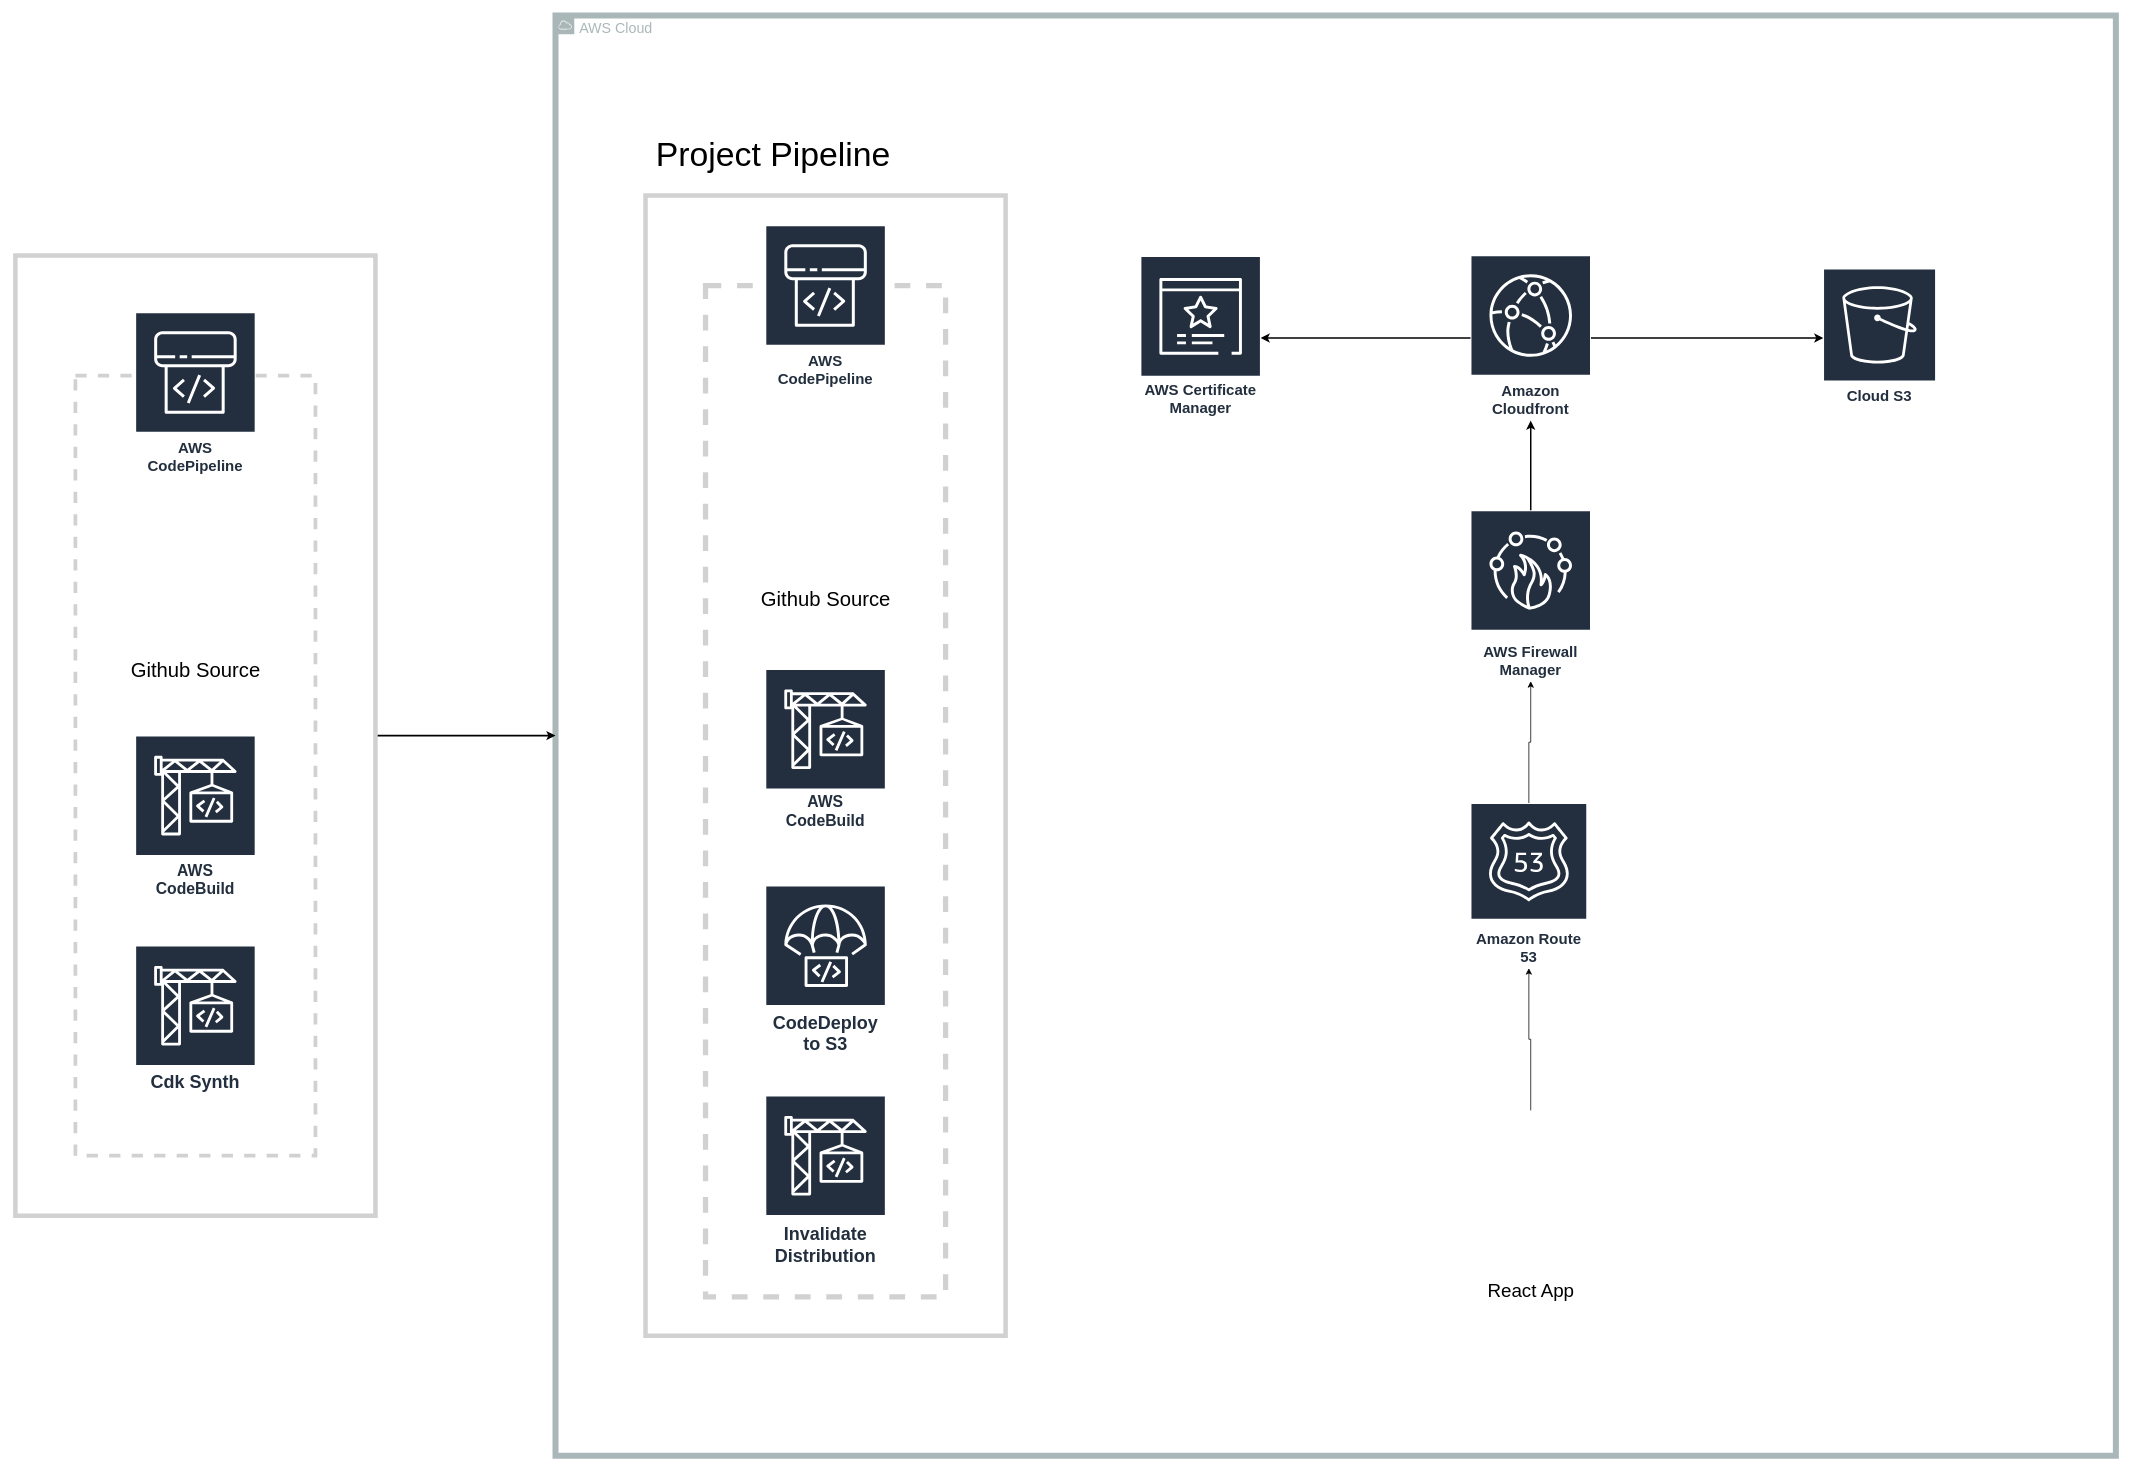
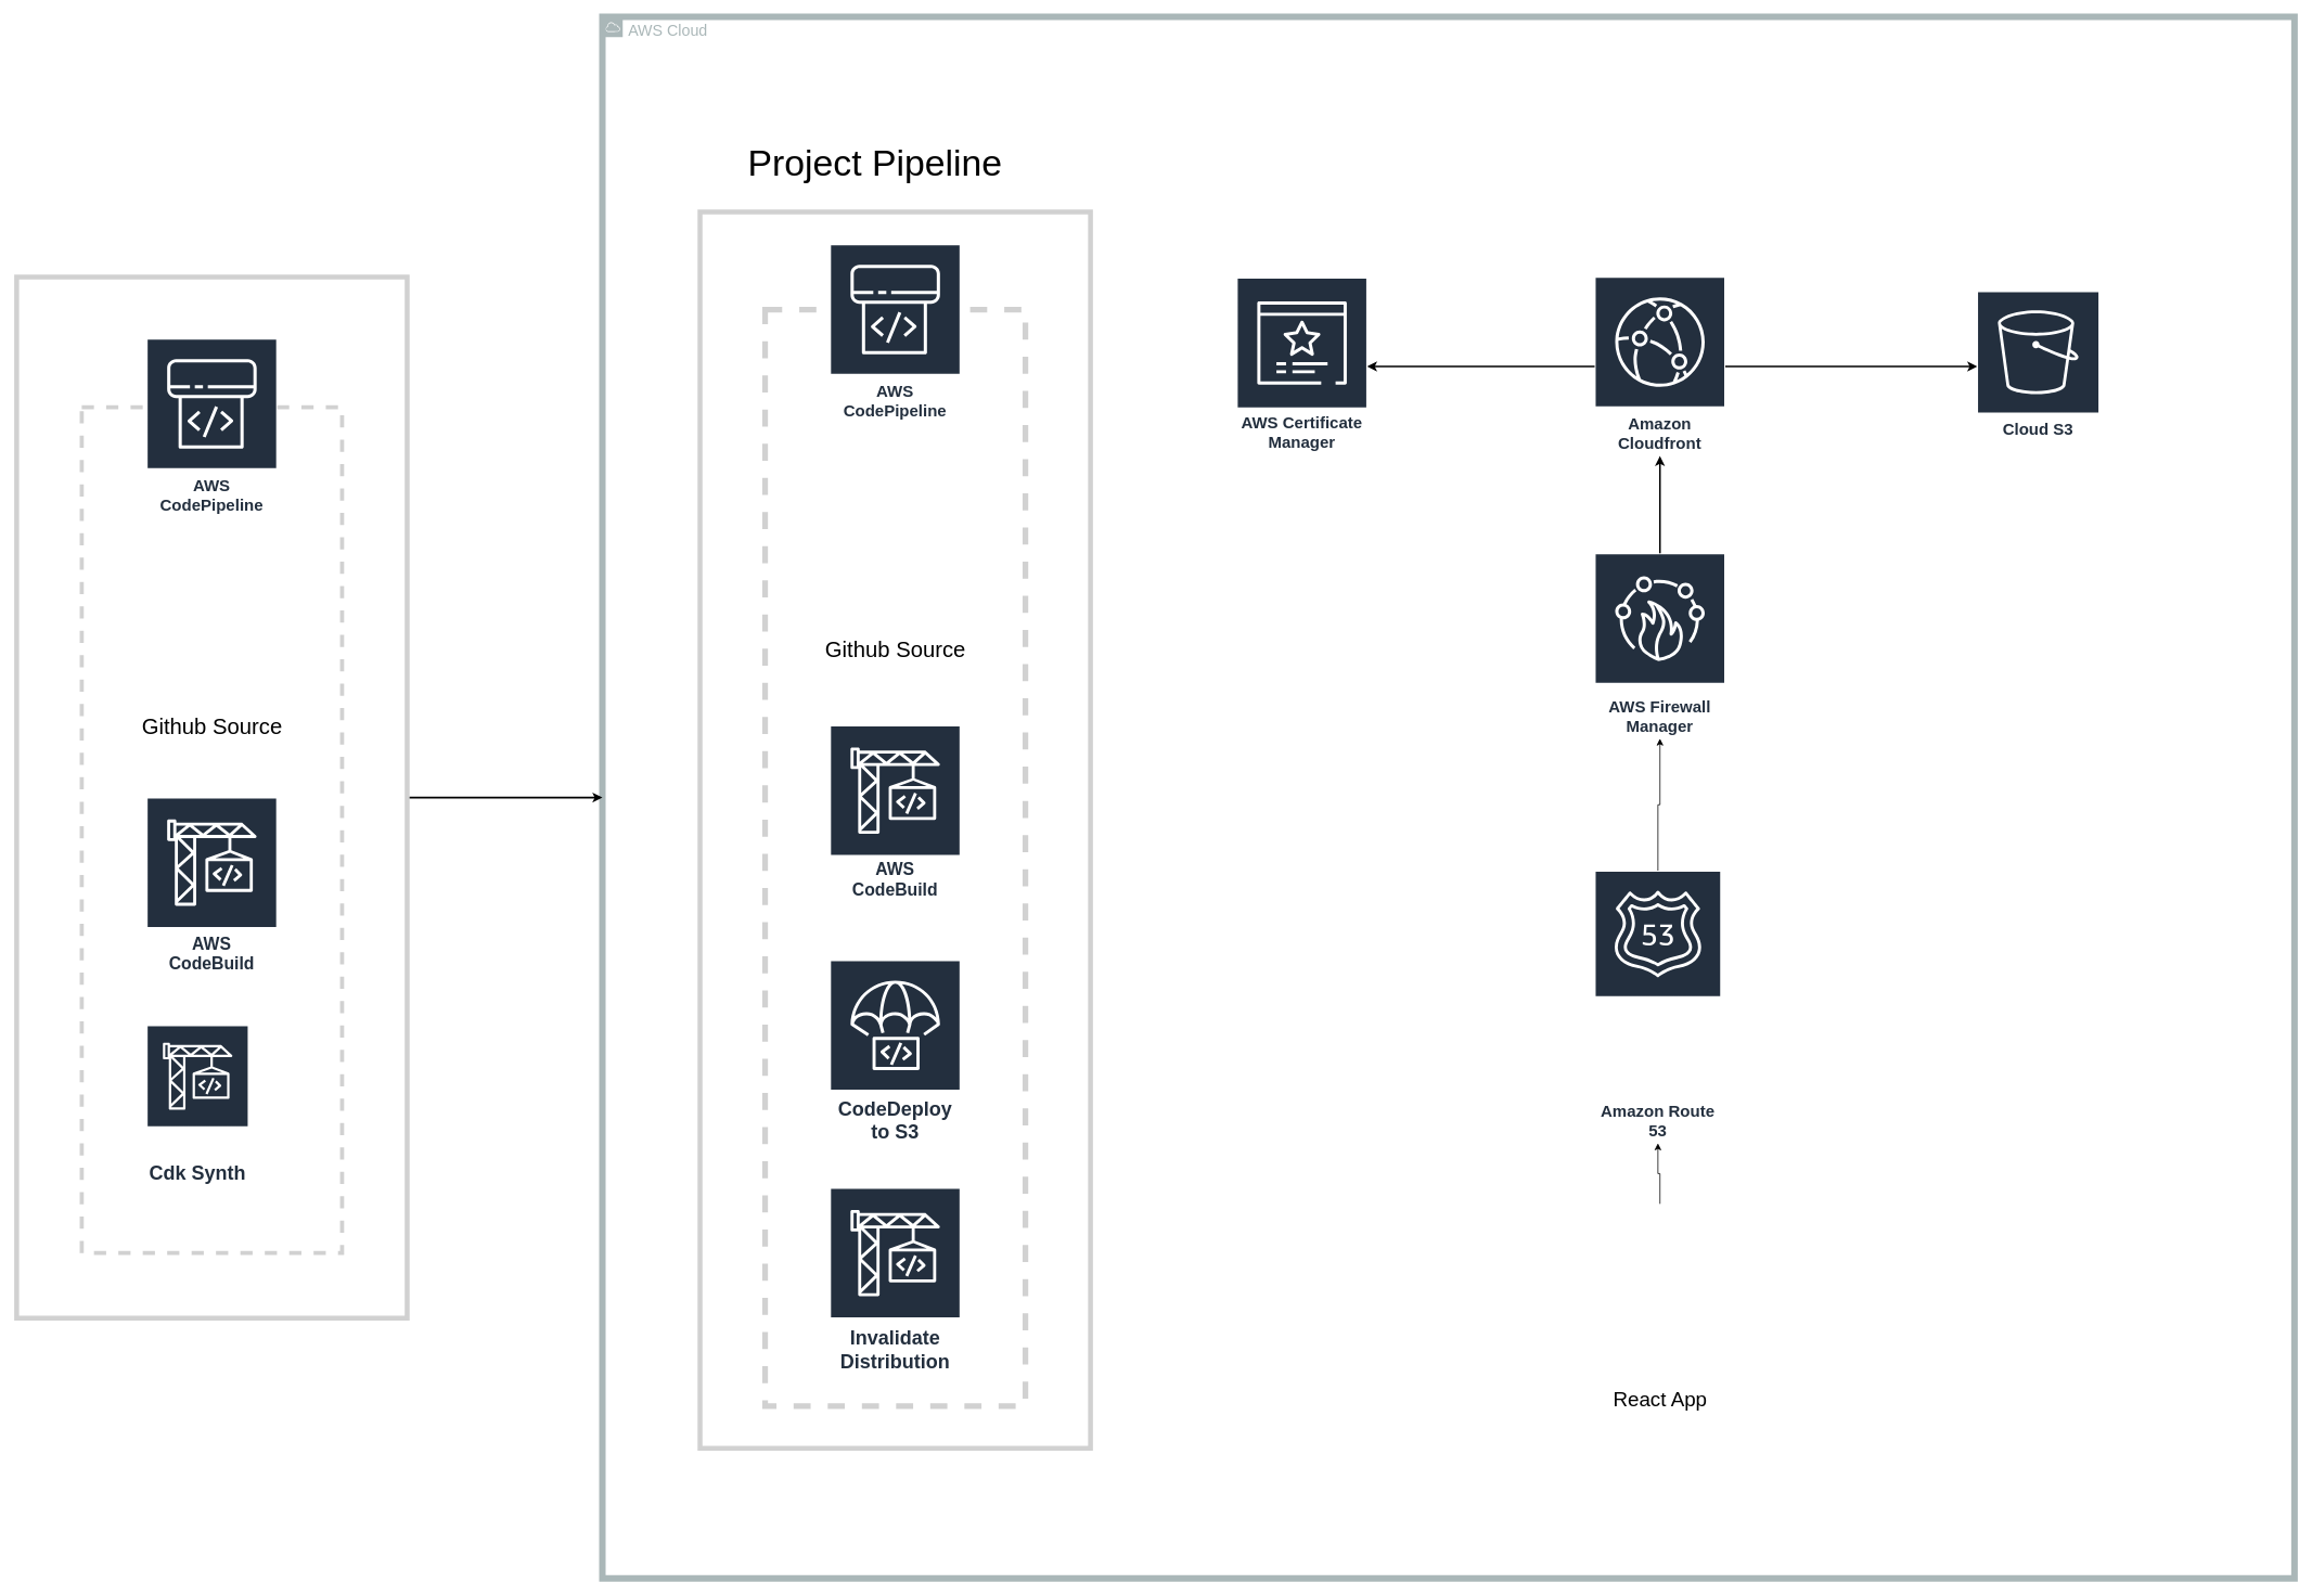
  <mxCell id="0" />
  <mxCell id="1" parent="0" />
  <mxCell id="2" value="&lt;font style=&quot;font-size: 21px&quot;&gt;AWS CodeBuild&lt;/font&gt;" style="sketch=0;outlineConnect=0;fontColor=#232F3E;gradientColor=none;strokeColor=#ffffff;fillColor=#232F3E;dashed=0;verticalLabelPosition=middle;verticalAlign=bottom;align=center;html=1;whiteSpace=wrap;fontSize=10;fontStyle=1;spacing=3;shape=mxgraph.aws4.productIcon;prIcon=mxgraph.aws4.codebuild;" parent="1" vertex="1"><mxGeometry x="180" y="980" width="160" height="220" as="geometry" /></mxCell>
- <mxCell id="3" value="&lt;font style=&quot;font-size: 24px&quot;&gt;Cdk Synth&lt;/font&gt;" style="sketch=0;outlineConnect=0;fontColor=#232F3E;gradientColor=none;strokeColor=#ffffff;fillColor=#232F3E;dashed=0;verticalLabelPosition=middle;verticalAlign=bottom;align=center;html=1;whiteSpace=wrap;fontSize=10;fontStyle=1;spacing=3;shape=mxgraph.aws4.productIcon;prIcon=mxgraph.aws4.codebuild;" parent="1" vertex="1"><mxGeometry x="180" y="1260" width="160" height="200" as="geometry" /></mxCell>
+ <mxCell id="3" value="&lt;font style=&quot;font-size: 24px&quot;&gt;Cdk Synth&lt;/font&gt;" style="sketch=0;outlineConnect=0;fontColor=#232F3E;gradientColor=none;strokeColor=#ffffff;fillColor=#232F3E;dashed=0;verticalLabelPosition=middle;verticalAlign=bottom;align=center;html=1;whiteSpace=wrap;fontSize=10;fontStyle=1;spacing=3;shape=mxgraph.aws4.productIcon;prIcon=mxgraph.aws4.codebuild;" parent="1" vertex="1"><mxGeometry x="180" y="1260" width="125" height="200" as="geometry" /></mxCell>
  <mxCell id="4" value="Github Source" style="shape=image;html=1;verticalAlign=top;verticalLabelPosition=bottom;labelBackgroundColor=#ffffff;imageAspect=0;aspect=fixed;image=https://cdn4.iconfinder.com/data/icons/miu-square-flat-social/60/github-square-social-media-128.png;fontSize=27;strokeWidth=5;fillColor=none;" parent="1" vertex="1"><mxGeometry x="180" y="710" width="160" height="160" as="geometry" /></mxCell>
  <mxCell id="5" value="" style="verticalLabelPosition=bottom;verticalAlign=top;html=1;shape=mxgraph.basic.rect;fillColor2=none;strokeWidth=5;size=20;indent=5;fontSize=27;fillColor=none;dashed=1;strokeColor=#D1D1D1;" parent="1" vertex="1"><mxGeometry x="100" y="500" width="320" height="1040" as="geometry" /></mxCell>
  <mxCell id="6" value="&lt;font style=&quot;font-size: 20px&quot;&gt;AWS CodePipeline&lt;/font&gt;" style="sketch=0;outlineConnect=0;fontColor=#232F3E;gradientColor=none;strokeColor=#ffffff;fillColor=#232F3E;dashed=0;verticalLabelPosition=middle;verticalAlign=bottom;align=center;html=1;whiteSpace=wrap;fontSize=10;fontStyle=1;spacing=3;shape=mxgraph.aws4.productIcon;prIcon=mxgraph.aws4.codepipeline;strokeWidth=5;" parent="1" vertex="1"><mxGeometry x="180" y="416" width="160" height="220" as="geometry" /></mxCell>
  <mxCell id="7" value="&lt;font style=&quot;font-size: 19px&quot;&gt;AWS Cloud&lt;/font&gt;" style="sketch=0;outlineConnect=0;gradientColor=none;html=1;whiteSpace=wrap;fontSize=12;fontStyle=0;shape=mxgraph.aws4.group;grIcon=mxgraph.aws4.group_aws_cloud;strokeColor=#AAB7B8;fillColor=none;verticalAlign=top;align=left;spacingLeft=30;fontColor=#AAB7B8;dashed=0;strokeWidth=8;" parent="1" vertex="1"><mxGeometry x="740" y="20" width="2080" height="1920" as="geometry" /></mxCell>
  <mxCell id="8" value="&lt;font style=&quot;font-size: 21px&quot;&gt;AWS CodeBuild&lt;/font&gt;" style="sketch=0;outlineConnect=0;fontColor=#232F3E;gradientColor=none;strokeColor=#ffffff;fillColor=#232F3E;dashed=0;verticalLabelPosition=middle;verticalAlign=bottom;align=center;html=1;whiteSpace=wrap;fontSize=10;fontStyle=1;spacing=3;shape=mxgraph.aws4.productIcon;prIcon=mxgraph.aws4.codebuild;" parent="1" vertex="1"><mxGeometry x="1020" y="891.5" width="160" height="217" as="geometry" /></mxCell>
  <mxCell id="9" value="&lt;font style=&quot;font-size: 24px&quot;&gt;Invalidate Distribution&lt;/font&gt;" style="sketch=0;outlineConnect=0;fontColor=#232F3E;gradientColor=none;strokeColor=#ffffff;fillColor=#232F3E;dashed=0;verticalLabelPosition=middle;verticalAlign=bottom;align=center;html=1;whiteSpace=wrap;fontSize=10;fontStyle=1;spacing=3;shape=mxgraph.aws4.productIcon;prIcon=mxgraph.aws4.codebuild;" parent="1" vertex="1"><mxGeometry x="1020" y="1460" width="160" height="232" as="geometry" /></mxCell>
  <mxCell id="10" value="Github Source" style="shape=image;html=1;verticalAlign=top;verticalLabelPosition=bottom;labelBackgroundColor=#ffffff;imageAspect=0;aspect=fixed;image=https://cdn4.iconfinder.com/data/icons/miu-square-flat-social/60/github-square-social-media-128.png;fontSize=27;strokeWidth=5;fillColor=none;" parent="1" vertex="1"><mxGeometry x="1020" y="616" width="160" height="160" as="geometry" /></mxCell>
  <mxCell id="11" value="&lt;span style=&quot;font-size: 24px&quot;&gt;CodeDeploy to S3&lt;/span&gt;" style="sketch=0;outlineConnect=0;fontColor=#232F3E;gradientColor=none;strokeColor=#ffffff;fillColor=#232F3E;dashed=0;verticalLabelPosition=middle;verticalAlign=bottom;align=center;html=1;whiteSpace=wrap;fontSize=10;fontStyle=1;spacing=3;shape=mxgraph.aws4.productIcon;prIcon=mxgraph.aws4.codedeploy;" parent="1" vertex="1"><mxGeometry x="1020" y="1180" width="160" height="230" as="geometry" /></mxCell>
  <mxCell id="12" value="" style="verticalLabelPosition=bottom;verticalAlign=top;html=1;shape=mxgraph.basic.rect;fillColor2=none;strokeWidth=7;size=20;indent=5;fontSize=27;fillColor=none;dashed=1;strokeColor=#D1D1D1;" parent="1" vertex="1"><mxGeometry x="940" y="380" width="320" height="1348" as="geometry" /></mxCell>
  <mxCell id="13" style="edgeStyle=orthogonalEdgeStyle;rounded=0;orthogonalLoop=1;jettySize=auto;html=1;fontSize=16;strokeWidth=2;" parent="1" source="15" target="16" edge="1"><mxGeometry relative="1" as="geometry" /></mxCell>
  <mxCell id="14" style="edgeStyle=orthogonalEdgeStyle;rounded=0;orthogonalLoop=1;jettySize=auto;html=1;fontSize=5;strokeWidth=2;" parent="1" source="15" target="24" edge="1"><mxGeometry relative="1" as="geometry" /></mxCell>
  <mxCell id="15" value="&lt;font style=&quot;font-size: 20px&quot;&gt;Amazon Cloudfront&lt;/font&gt;" style="sketch=0;outlineConnect=0;fontColor=#232F3E;gradientColor=none;strokeColor=#ffffff;fillColor=#232F3E;dashed=0;verticalLabelPosition=middle;verticalAlign=bottom;align=center;html=1;whiteSpace=wrap;fontSize=10;fontStyle=1;spacing=3;shape=mxgraph.aws4.productIcon;prIcon=mxgraph.aws4.cloudfront;" parent="1" vertex="1"><mxGeometry x="1960" y="340" width="160" height="220" as="geometry" /></mxCell>
  <mxCell id="16" value="&lt;font style=&quot;font-size: 20px&quot;&gt;Cloud S3&lt;/font&gt;" style="sketch=0;outlineConnect=0;fontColor=#232F3E;gradientColor=none;strokeColor=#ffffff;fillColor=#232F3E;dashed=0;verticalLabelPosition=middle;verticalAlign=bottom;align=center;html=1;whiteSpace=wrap;fontSize=10;fontStyle=1;spacing=3;shape=mxgraph.aws4.productIcon;prIcon=mxgraph.aws4.s3;" parent="1" vertex="1"><mxGeometry x="2430" y="357.5" width="150" height="185" as="geometry" /></mxCell>
  <mxCell id="17" style="edgeStyle=orthogonalEdgeStyle;rounded=0;orthogonalLoop=1;jettySize=auto;html=1;" edge="1" parent="1" source="18" target="22"><mxGeometry relative="1" as="geometry" /></mxCell>
- <mxCell id="18" value="&lt;font style=&quot;font-size: 20px&quot;&gt;Amazon Route 53&lt;/font&gt;" style="sketch=0;outlineConnect=0;fontColor=#232F3E;gradientColor=none;strokeColor=#ffffff;fillColor=#232F3E;dashed=0;verticalLabelPosition=middle;verticalAlign=bottom;align=center;html=1;whiteSpace=wrap;fontSize=10;fontStyle=1;spacing=3;shape=mxgraph.aws4.productIcon;prIcon=mxgraph.aws4.route_53;" parent="1" vertex="1"><mxGeometry x="1960" y="1070" width="155" height="220" as="geometry" /></mxCell>
+ <mxCell id="18" value="&lt;font style=&quot;font-size: 20px&quot;&gt;Amazon Route 53&lt;/font&gt;" style="sketch=0;outlineConnect=0;fontColor=#232F3E;gradientColor=none;strokeColor=#ffffff;fillColor=#232F3E;dashed=0;verticalLabelPosition=middle;verticalAlign=bottom;align=center;html=1;whiteSpace=wrap;fontSize=10;fontStyle=1;spacing=3;shape=mxgraph.aws4.productIcon;prIcon=mxgraph.aws4.route_53;" parent="1" vertex="1"><mxGeometry x="1960" y="1070" width="155" height="335" as="geometry" /></mxCell>
  <mxCell id="19" style="edgeStyle=orthogonalEdgeStyle;rounded=0;orthogonalLoop=1;jettySize=auto;html=1;" edge="1" parent="1" source="20" target="18"><mxGeometry relative="1" as="geometry" /></mxCell>
  <mxCell id="20" value="&lt;font style=&quot;font-size: 25px&quot;&gt;React App&lt;/font&gt;" style="shape=image;html=1;verticalAlign=top;verticalLabelPosition=bottom;labelBackgroundColor=#ffffff;imageAspect=0;aspect=fixed;image=https://cdn0.iconfinder.com/data/icons/font-awesome-brands-vol-2/512/react-128.png;dashed=1;fontSize=15;strokeColor=#D1D1D1;strokeWidth=5;fillColor=none;" parent="1" vertex="1"><mxGeometry x="1931" y="1479.5" width="218" height="218" as="geometry" /></mxCell>
  <mxCell id="21" style="edgeStyle=orthogonalEdgeStyle;rounded=0;orthogonalLoop=1;jettySize=auto;html=1;fontSize=18;strokeWidth=2;" parent="1" source="22" target="15" edge="1"><mxGeometry relative="1" as="geometry" /></mxCell>
  <mxCell id="22" value="&lt;font style=&quot;font-size: 20px&quot;&gt;AWS Firewall Manager&lt;/font&gt;" style="sketch=0;outlineConnect=0;fontColor=#232F3E;gradientColor=none;strokeColor=#ffffff;fillColor=#232F3E;dashed=0;verticalLabelPosition=middle;verticalAlign=bottom;align=center;html=1;whiteSpace=wrap;fontSize=10;fontStyle=1;spacing=3;shape=mxgraph.aws4.productIcon;prIcon=mxgraph.aws4.firewall_manager;" parent="1" vertex="1"><mxGeometry x="1960" y="680" width="160" height="227.5" as="geometry" /></mxCell>
- <mxCell id="23" value="&lt;font style=&quot;font-size: 45px&quot;&gt;Project Pipeline&lt;/font&gt;" style="text;html=1;align=center;verticalAlign=middle;resizable=0;points=[];autosize=1;strokeColor=none;fillColor=none;fontSize=20;strokeWidth=26;perimeterSpacing=5;" parent="1" vertex="1"><mxGeometry x="865" y="185" width="330" height="40" as="geometry" /></mxCell>
+ <mxCell id="23" value="&lt;font style=&quot;font-size: 45px&quot;&gt;Project Pipeline&lt;/font&gt;" style="text;html=1;align=center;verticalAlign=middle;resizable=0;points=[];autosize=1;strokeColor=none;fillColor=none;fontSize=20;strokeWidth=26;perimeterSpacing=5;" parent="1" vertex="1"><mxGeometry x="910" y="180" width="330" height="40" as="geometry" /></mxCell>
  <mxCell id="24" value="&lt;font style=&quot;font-size: 20px&quot;&gt;AWS Certificate Manager&lt;/font&gt;" style="sketch=0;outlineConnect=0;fontColor=#232F3E;gradientColor=none;strokeColor=#ffffff;fillColor=#232F3E;dashed=0;verticalLabelPosition=middle;verticalAlign=bottom;align=center;html=1;whiteSpace=wrap;fontSize=10;fontStyle=1;spacing=3;shape=mxgraph.aws4.productIcon;prIcon=mxgraph.aws4.certificate_manager_3;" parent="1" vertex="1"><mxGeometry x="1520" y="341.12" width="160" height="217.75" as="geometry" /></mxCell>
  <mxCell id="25" value="&lt;font style=&quot;font-size: 20px&quot;&gt;AWS CodePipeline&lt;/font&gt;" style="sketch=0;outlineConnect=0;fontColor=#232F3E;gradientColor=none;strokeColor=#ffffff;fillColor=#232F3E;dashed=0;verticalLabelPosition=middle;verticalAlign=bottom;align=center;html=1;whiteSpace=wrap;fontSize=10;fontStyle=1;spacing=3;shape=mxgraph.aws4.productIcon;prIcon=mxgraph.aws4.codepipeline;strokeWidth=5;" parent="1" vertex="1"><mxGeometry x="1020" y="300" width="160" height="220" as="geometry" /></mxCell>
  <mxCell id="26" value="" style="rounded=0;whiteSpace=wrap;html=1;fontSize=4;strokeColor=#D1D1D1;strokeWidth=6;fillColor=none;" parent="1" vertex="1"><mxGeometry x="860" y="260" width="480" height="1520" as="geometry" /></mxCell>
  <mxCell id="27" style="edgeStyle=orthogonalEdgeStyle;rounded=0;orthogonalLoop=1;jettySize=auto;html=1;fontSize=4;strokeWidth=2;" parent="1" source="28" target="7" edge="1"><mxGeometry relative="1" as="geometry" /></mxCell>
  <mxCell id="28" value="" style="rounded=0;whiteSpace=wrap;html=1;fontSize=4;strokeColor=#D1D1D1;strokeWidth=6;fillColor=none;" parent="1" vertex="1"><mxGeometry x="20" y="340" width="480" height="1280" as="geometry" /></mxCell>
